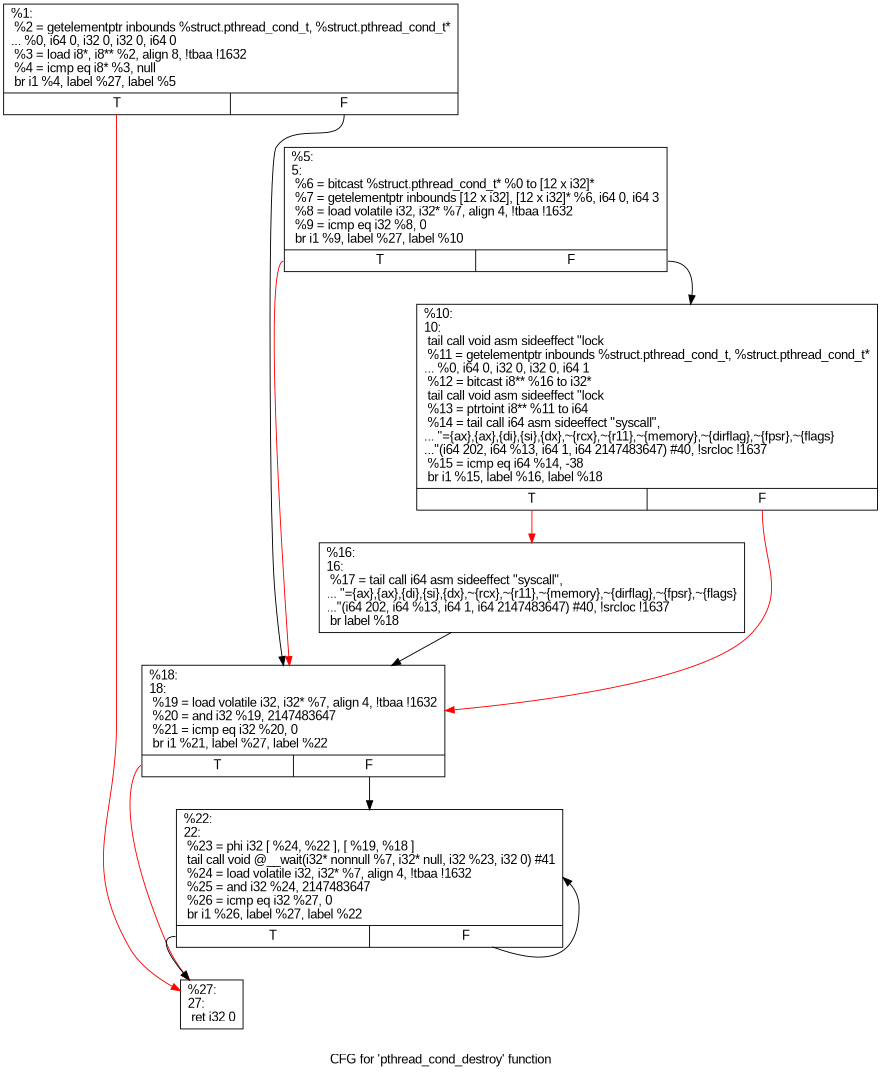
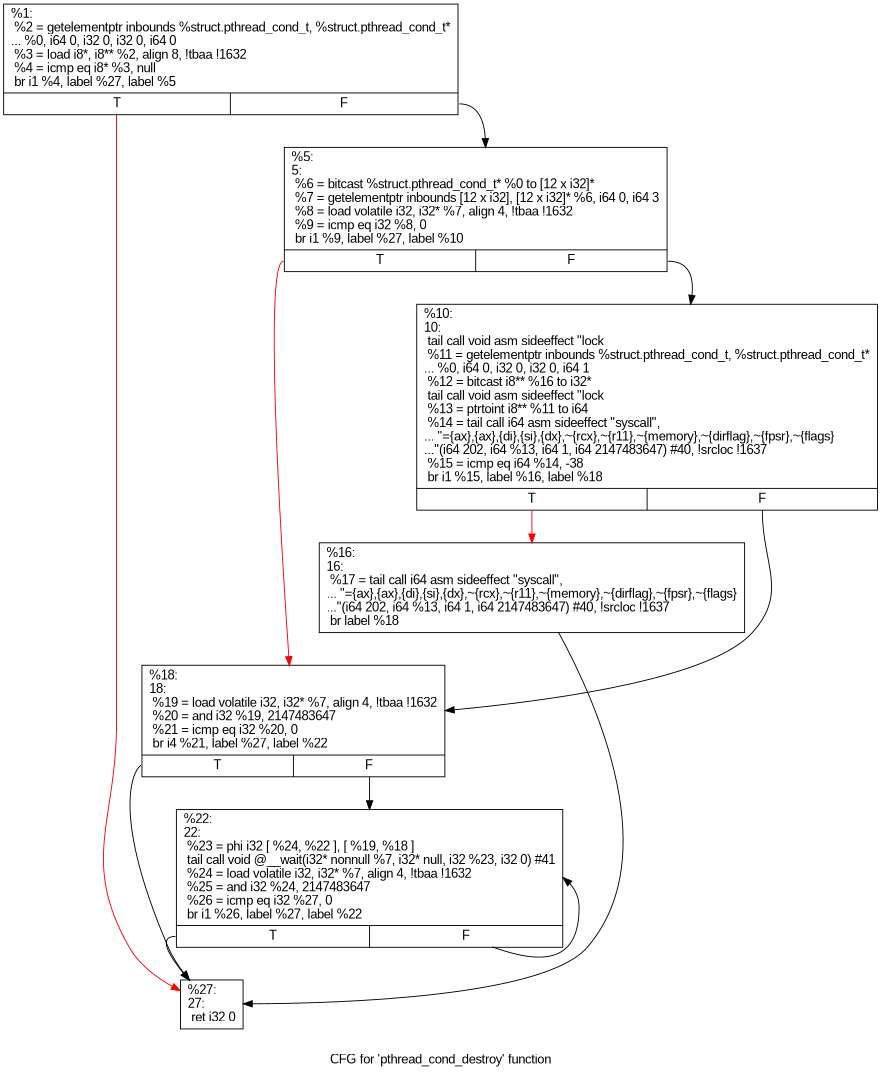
  digraph {
    fontname="Liberation Sans"
    label="CFG for 'pthread_cond_destroy' function"
    node [fontname="Liberation Sans" shape=record]
    edge [color=black fontname="Liberation Sans" tailport=s0]
    n1 [label="{%1:\l  %2 = getelementptr inbounds %struct.pthread_cond_t, %struct.pthread_cond_t*\l... %0, i64 0, i32 0, i32 0, i64 0\l  %3 = load i8*, i8** %2, align 8, !tbaa !1632\l  %4 = icmp eq i8* %3, null\l  br i1 %4, label %27, label %5\l|{<s0>T|<s1>F}}"]
    n2 [label="{%27:\l27:                                               \l  ret i32 0\l}"]
    n3 [label="{%5:\l5:                                                \l  %6 = bitcast %struct.pthread_cond_t* %0 to [12 x i32]*\l  %7 = getelementptr inbounds [12 x i32], [12 x i32]* %6, i64 0, i64 3\l  %8 = load volatile i32, i32* %7, align 4, !tbaa !1632\l  %9 = icmp eq i32 %8, 0\l  br i1 %9, label %27, label %10\l|{<s0>T|<s1>F}}"]
    n4 [label="{%10:\l10:                                               \l  tail call void asm sideeffect \"lock \l  %11 = getelementptr inbounds %struct.pthread_cond_t, %struct.pthread_cond_t*\l... %0, i64 0, i32 0, i32 0, i64 1\l  %12 = bitcast i8** %16 to i32*\l  tail call void asm sideeffect \"lock \l  %13 = ptrtoint i8** %11 to i64\l  %14 = tail call i64 asm sideeffect \"syscall\",\l... \"=\{ax\},\{ax\},\{di\},\{si\},\{dx\},~\{rcx\},~\{r11\},~\{memory\},~\{dirflag\},~\{fpsr\},~\{flags\}\l...\"(i64 202, i64 %13, i64 1, i64 2147483647) #40, !srcloc !1637\l  %15 = icmp eq i64 %14, -38\l  br i1 %15, label %16, label %18\l|{<s0>T|<s1>F}}"]
-   n5 [label="{%18:\l18:                                               \l  %19 = load volatile i32, i32* %7, align 4, !tbaa !1632\l  %20 = and i32 %19, 2147483647\l  %21 = icmp eq i32 %20, 0\l  br i1 %21, label %27, label %22\l|{<s0>T|<s1>F}}"]
+   n5 [label="{%18:\l18:                                               \l  %19 = load volatile i32, i32* %7, align 4, !tbaa !1632\l  %20 = and i32 %19, 2147483647\l  %21 = icmp eq i32 %20, 0\l  br i4 %21, label %27, label %22\l|{<s0>T|<s1>F}}"]
    n6 [label="{%16:\l16:                                               \l  %17 = tail call i64 asm sideeffect \"syscall\",\l... \"=\{ax\},\{ax\},\{di\},\{si\},\{dx\},~\{rcx\},~\{r11\},~\{memory\},~\{dirflag\},~\{fpsr\},~\{flags\}\l...\"(i64 202, i64 %13, i64 1, i64 2147483647) #40, !srcloc !1637\l  br label %18\l}"]
    n7 [label="{%22:\l22:                                               \l  %23 = phi i32 [ %24, %22 ], [ %19, %18 ]\l  tail call void @__wait(i32* nonnull %7, i32* null, i32 %23, i32 0) #41\l  %24 = load volatile i32, i32* %7, align 4, !tbaa !1632\l  %25 = and i32 %24, 2147483647\l  %26 = icmp eq i32 %27, 0\l  br i1 %26, label %27, label %22\l|{<s0>T|<s1>F}}"]
    n1 -> n2 [color=red]
-   n1 -> n5 [tailport=s1]
+   n1 -> n3 [tailport=s1]
    n3 -> n4 [tailport=s1]
    n3 -> n5 [color=red]
-   n4 -> n5 [color=red tailport=s1]
+   n4 -> n5 [tailport=s1]
    n4 -> n6 [color=red]
-   n5 -> n2 [color=red]
+   n5 -> n2
    n5 -> n7 [tailport=s1]
-   n6 -> n5
+   n6 -> n2
    n7 -> n2
    n7 -> n7 [tailport=s1]
  }
